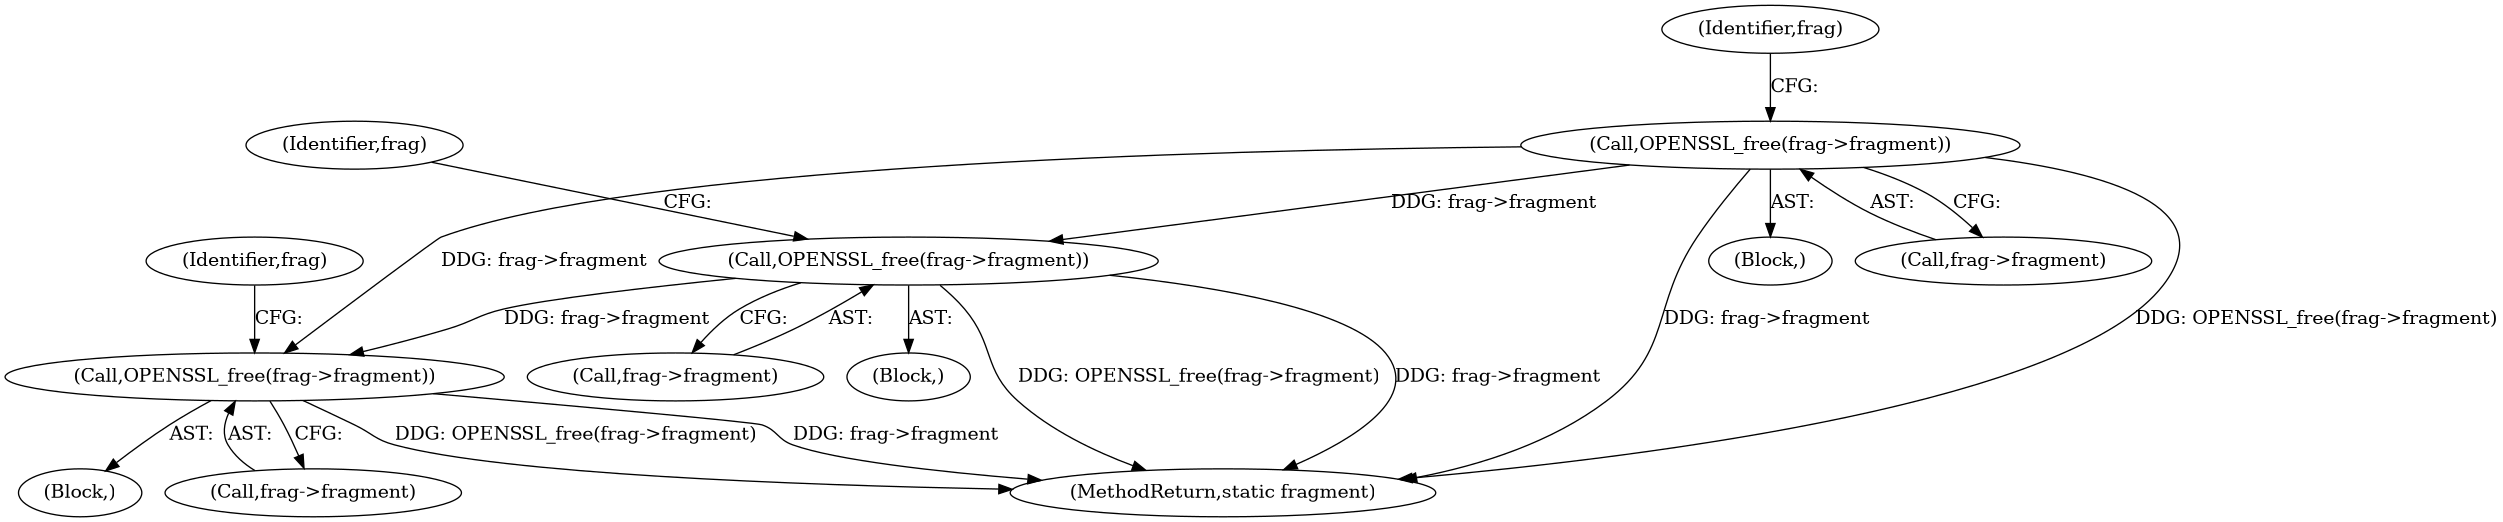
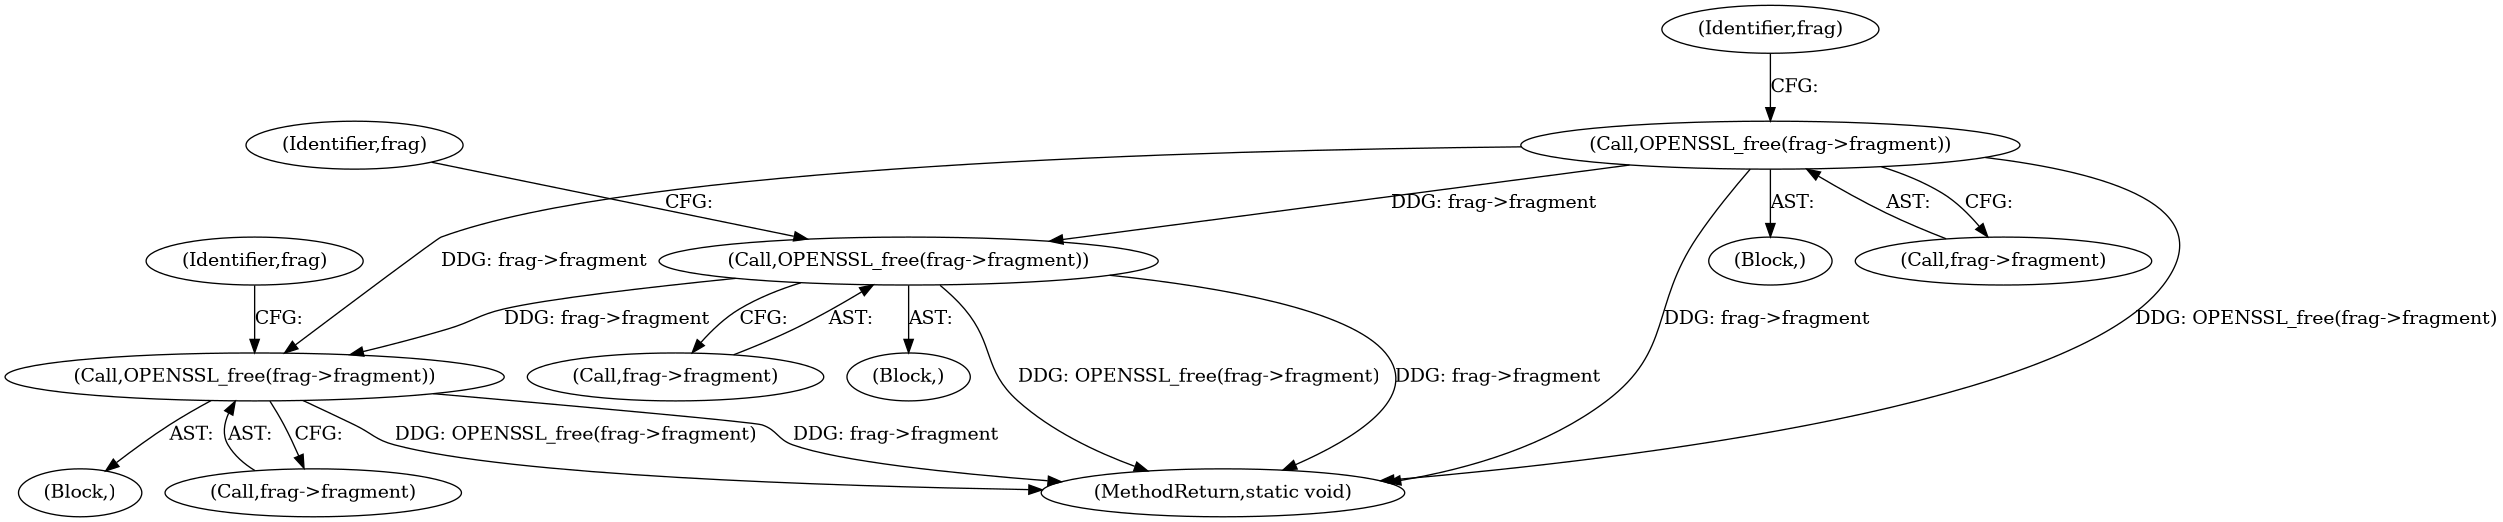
  digraph {
    n1 [label="(Call,OPENSSL_free(frag->fragment))"]
-   n2 [label="(MethodReturn,static fragment)"]
+   n2 [label="(MethodReturn,static void)"]
    n3 [label="(Block,)"]
    n4 [label="(Call,frag->fragment)"]
    n5 [label="(Call,OPENSSL_free(frag->fragment))"]
    n6 [label="(Call,frag->fragment)"]
    n7 [label="(Block,)"]
    n8 [label="(Call,OPENSSL_free(frag->fragment))"]
    n9 [label="(Block,)"]
    n10 [label="(Call,frag->fragment)"]
    n11 [label="(Identifier,frag)"]
    n12 [label="(Identifier,frag)"]
    n13 [label="(Identifier,frag)"]
    n1 -> n2 [label="DDG: frag->fragment"]
    n1 -> n2 [label="DDG: OPENSSL_free(frag->fragment)"]
    n1 -> n3 [label="AST: "]
    n1 -> n4 [label="CFG: "]
    n4 -> n1 [label="AST: "]
    n5 -> n1 [label="DDG: frag->fragment"]
    n5 -> n2 [label="DDG: frag->fragment"]
    n5 -> n2 [label="DDG: OPENSSL_free(frag->fragment)"]
    n5 -> n6 [label="CFG: "]
    n5 -> n7 [label="AST: "]
    n6 -> n5 [label="AST: "]
    n8 -> n1 [label="DDG: frag->fragment"]
    n8 -> n2 [label="DDG: frag->fragment"]
    n8 -> n2 [label="DDG: OPENSSL_free(frag->fragment)"]
    n8 -> n5 [label="DDG: frag->fragment"]
    n8 -> n9 [label="AST: "]
    n8 -> n10 [label="CFG: "]
    n10 -> n8 [label="AST: "]
    n11 -> n5 [label="CFG: "]
    n12 -> n8 [label="CFG: "]
    n13 -> n1 [label="CFG: "]
  }
